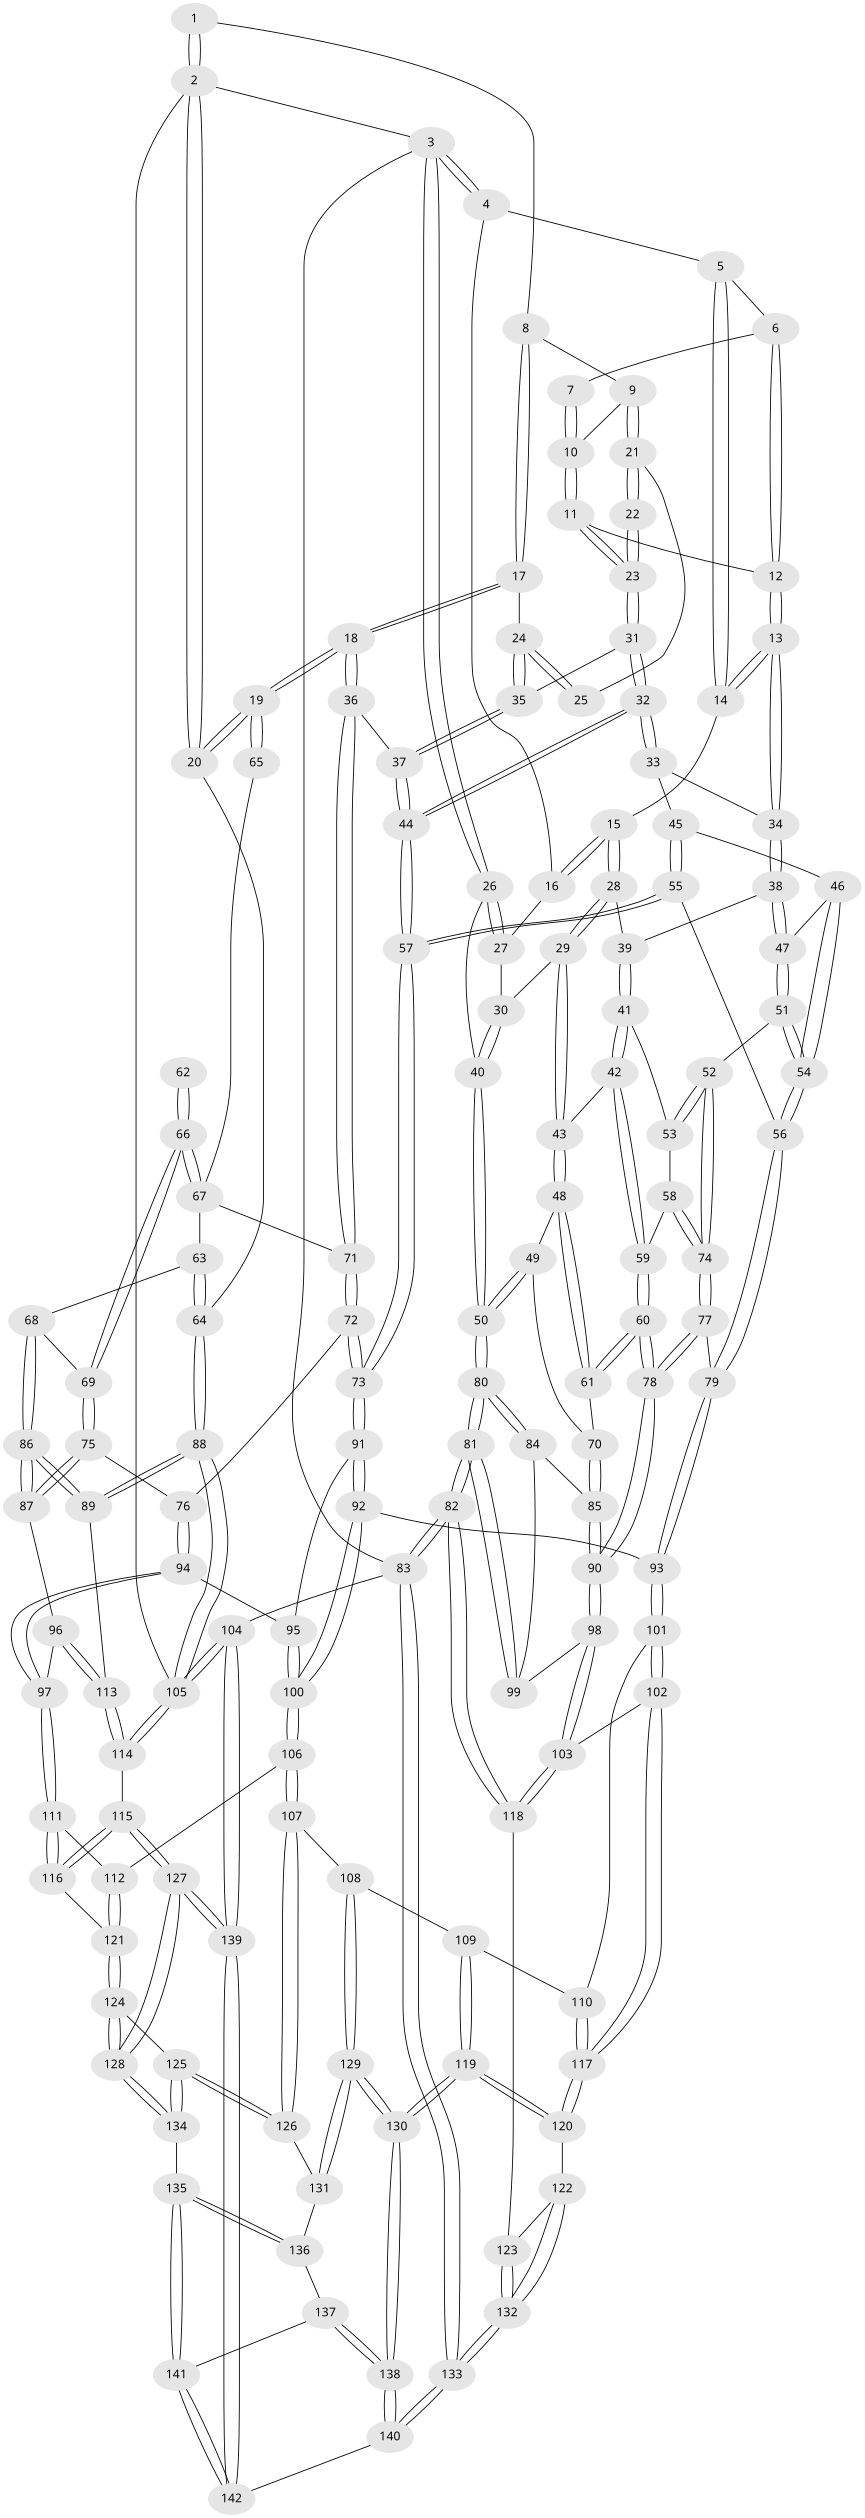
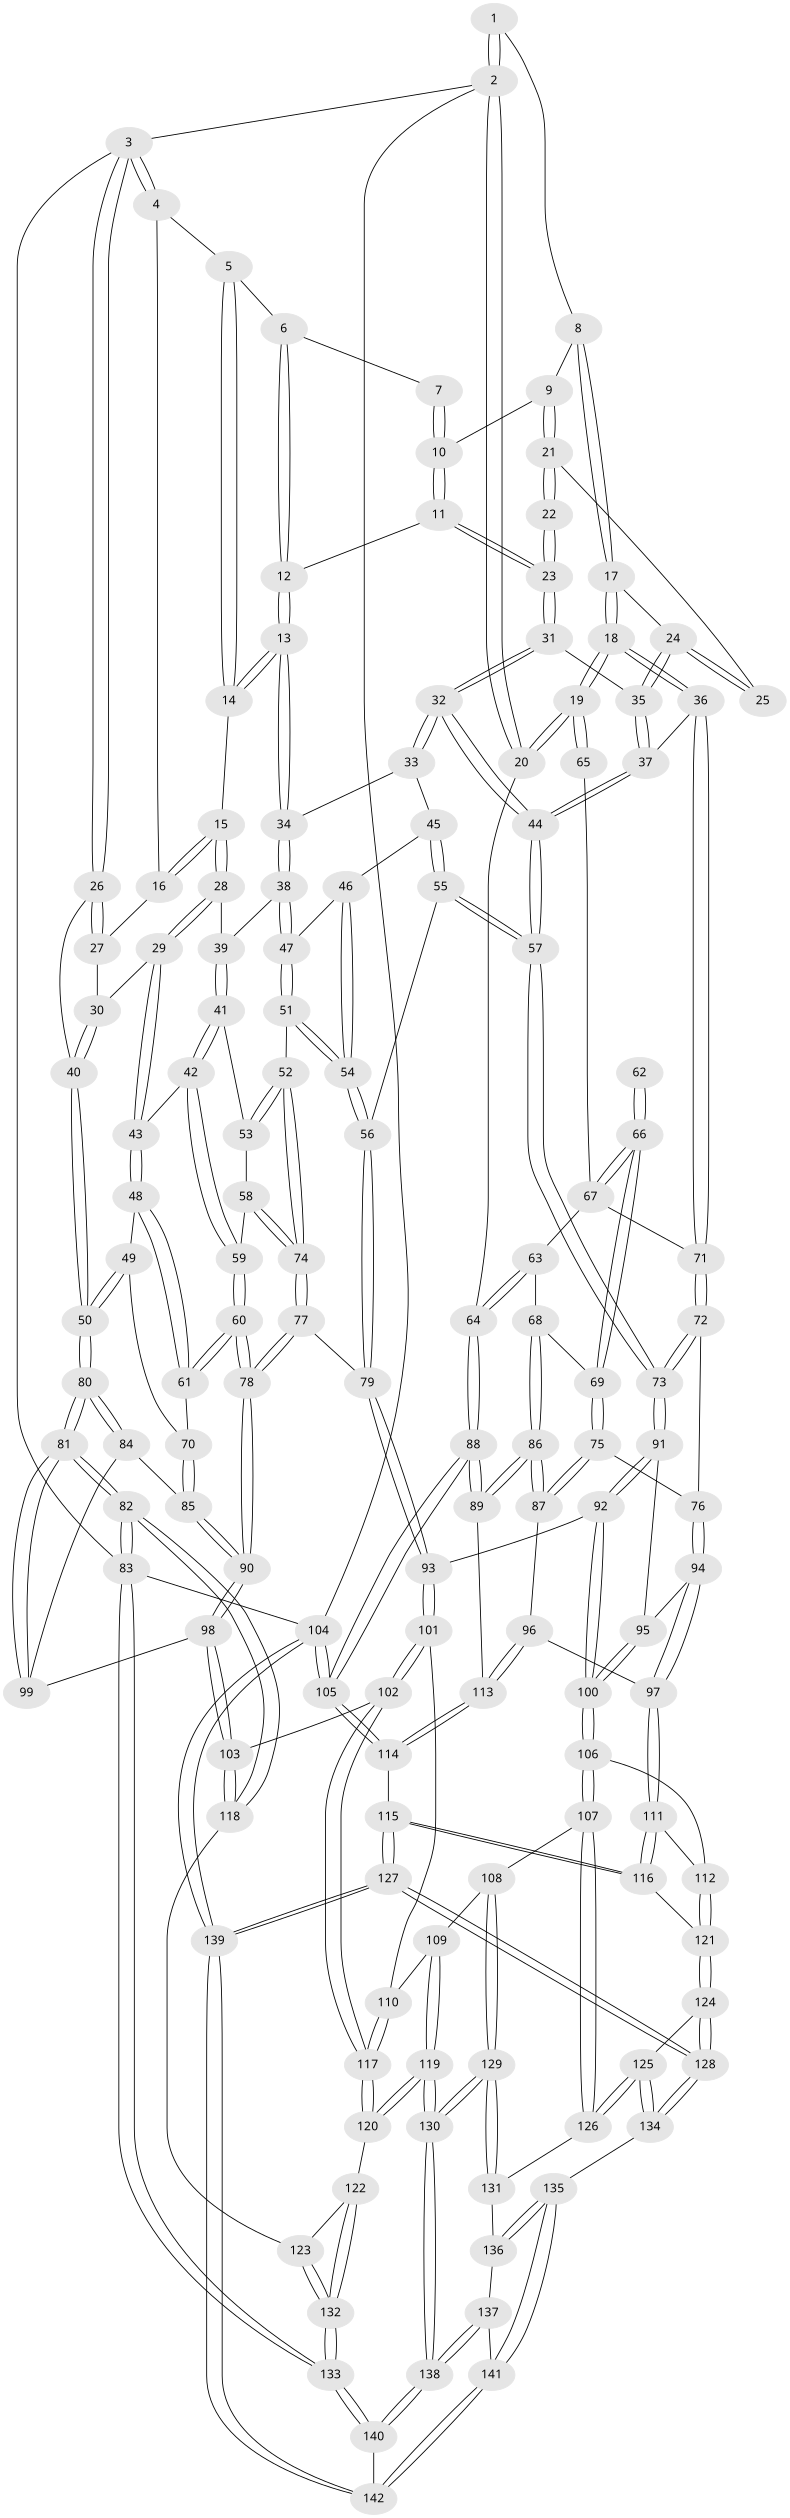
  graph {
    fontname="Noto Sans"
    node [color=gray90 fontname="Noto Sans" style=filled]
    edge [fontname="Noto Sans"]
    1
    2
    8
    3
    20
    104
    9
    17
    4
    26
    83
    64
    105
    139
    5
    16
    27
    40
    133
    6
    14
    7
    12
    15
    10
    13
    11
    21
    18
    24
    22
    25
    23
    31
    34
    38
    28
    29
    39
    30
    19
    36
    35
    65
    37
    71
    67
    88
    32
    50
    43
    41
    48
    33
    44
    45
    57
    46
    55
    47
    72
    51
    42
    53
    80
    59
    58
    60
    49
    61
    73
    54
    56
    52
    70
    85
    81
    84
    74
    77
    79
    93
    91
    78
    90
    62
    66
    63
    68
    69
    86
    89
    75
    87
    76
    94
    92
    95
    96
    97
    98
    101
    82
    99
    118
    123
    140
    113
    114
    103
    100
    106
    102
    110
    111
    112
    116
    107
    117
    120
    142
    115
    108
    126
    121
    109
    129
    131
    119
    130
    124
    127
    128
    122
    132
    138
    125
    134
    135
    136
    137
    141
    1 -- 2
    1 -- 2
    1 -- 8
    2 -- 3
    2 -- 20
    2 -- 20
-   2 -- 105
+   2 -- 104
    8 -- 9
    8 -- 17
    8 -- 17
    3 -- 4
    3 -- 4
    3 -- 26
    3 -- 26
    3 -- 83
    20 -- 64
    104 -- 105
    104 -- 105
    104 -- 139
    104 -- 139
    9 -- 10
    9 -- 21
    9 -- 21
    17 -- 18
    17 -- 18
    17 -- 24
    4 -- 5
    4 -- 16
    26 -- 27
    26 -- 27
    26 -- 40
    83 -- 104
    83 -- 133
    83 -- 133
    64 -- 88
    64 -- 88
    105 -- 114
    105 -- 114
    139 -- 142
    139 -- 142
    5 -- 6
    5 -- 14
    5 -- 14
    16 -- 27
    27 -- 30
    40 -- 50
    40 -- 50
    133 -- 140
    133 -- 140
    6 -- 7
    6 -- 12
    6 -- 12
    14 -- 15
    7 -- 10
    7 -- 10
    12 -- 13
    12 -- 13
    15 -- 16
    15 -- 16
    15 -- 28
    15 -- 28
    10 -- 11
    10 -- 11
    13 -- 14
    13 -- 14
    13 -- 34
    13 -- 34
    11 -- 12
    11 -- 23
    11 -- 23
    21 -- 22
    21 -- 22
    21 -- 25
    18 -- 19
    18 -- 19
    18 -- 36
    18 -- 36
    24 -- 25
    24 -- 25
    24 -- 35
    24 -- 35
    22 -- 23
    22 -- 23
    23 -- 31
    23 -- 31
    31 -- 35
    31 -- 32
    31 -- 32
    34 -- 38
    34 -- 38
    38 -- 39
    38 -- 47
    38 -- 47
    28 -- 29
    28 -- 29
    28 -- 39
    29 -- 30
    29 -- 43
    29 -- 43
    39 -- 41
    39 -- 41
    30 -- 40
    30 -- 40
    19 -- 20
    19 -- 20
    19 -- 65
    19 -- 65
    36 -- 37
    36 -- 71
    36 -- 71
    35 -- 37
    35 -- 37
    65 -- 67
    37 -- 44
    37 -- 44
    71 -- 72
    71 -- 72
    67 -- 71
    67 -- 63
    88 -- 105
    88 -- 105
    88 -- 89
    88 -- 89
    32 -- 33
    32 -- 33
    32 -- 44
    32 -- 44
    50 -- 80
    50 -- 80
    43 -- 48
    43 -- 48
    41 -- 42
    41 -- 42
    41 -- 53
    48 -- 49
    48 -- 61
    48 -- 61
    33 -- 34
    33 -- 45
    44 -- 57
    44 -- 57
    45 -- 46
    45 -- 55
    45 -- 55
    57 -- 73
    57 -- 73
    46 -- 47
    46 -- 54
    46 -- 54
    55 -- 57
    55 -- 57
    55 -- 56
    47 -- 51
    47 -- 51
    72 -- 73
    72 -- 73
    72 -- 76
    51 -- 54
    51 -- 54
    51 -- 52
    42 -- 43
    42 -- 59
    42 -- 59
    53 -- 58
    80 -- 81
    80 -- 81
    80 -- 84
    80 -- 84
    59 -- 60
    59 -- 60
    58 -- 59
    58 -- 74
    58 -- 74
    60 -- 61
    60 -- 61
    60 -- 78
    60 -- 78
    49 -- 50
    49 -- 50
    49 -- 70
    61 -- 70
    73 -- 91
    73 -- 91
    54 -- 56
    54 -- 56
    56 -- 79
    56 -- 79
    52 -- 53
    52 -- 53
    52 -- 74
    52 -- 74
    70 -- 85
    70 -- 85
    85 -- 90
    85 -- 90
    81 -- 82
    81 -- 82
    81 -- 99
    81 -- 99
    84 -- 85
    84 -- 99
    74 -- 77
    74 -- 77
    77 -- 79
    77 -- 78
    77 -- 78
    79 -- 93
    79 -- 93
    93 -- 101
    93 -- 101
    91 -- 92
    91 -- 92
    91 -- 95
    78 -- 90
    78 -- 90
    90 -- 98
    90 -- 98
    62 -- 66
    62 -- 66
    66 -- 67
    66 -- 67
    66 -- 69
    66 -- 69
    63 -- 64
    63 -- 64
    63 -- 68
    68 -- 69
    68 -- 86
    68 -- 86
    69 -- 75
    69 -- 75
    86 -- 89
    86 -- 89
    86 -- 87
    86 -- 87
    89 -- 113
    75 -- 87
    75 -- 87
    75 -- 76
    87 -- 96
    76 -- 94
    76 -- 94
    94 -- 95
    94 -- 97
    94 -- 97
    92 -- 93
    92 -- 100
    92 -- 100
    95 -- 100
    95 -- 100
    96 -- 97
    96 -- 113
    96 -- 113
    97 -- 111
    97 -- 111
    98 -- 99
    98 -- 103
    98 -- 103
    101 -- 102
    101 -- 102
    101 -- 110
    82 -- 83
    82 -- 83
    82 -- 118
    82 -- 118
    118 -- 123
    123 -- 132
    123 -- 132
    140 -- 142
    113 -- 114
    113 -- 114
    114 -- 115
    103 -- 118
    103 -- 118
    100 -- 106
    100 -- 106
    106 -- 112
    106 -- 107
    106 -- 107
    102 -- 103
    102 -- 117
    102 -- 117
    110 -- 117
    110 -- 117
    111 -- 112
    111 -- 116
    111 -- 116
    112 -- 121
    112 -- 121
    116 -- 121
    107 -- 108
    107 -- 126
    107 -- 126
    117 -- 120
    117 -- 120
    120 -- 122
    115 -- 116
    115 -- 116
    115 -- 127
    115 -- 127
    108 -- 109
    108 -- 129
    108 -- 129
    126 -- 131
    121 -- 124
    121 -- 124
    109 -- 110
    109 -- 119
    109 -- 119
    129 -- 131
    129 -- 131
    129 -- 130
    129 -- 130
    131 -- 136
    119 -- 120
    119 -- 120
    119 -- 130
    119 -- 130
    130 -- 138
    130 -- 138
    124 -- 128
    124 -- 128
    124 -- 125
    127 -- 139
    127 -- 139
    127 -- 128
    127 -- 128
    128 -- 134
    128 -- 134
    122 -- 123
    122 -- 132
    122 -- 132
    132 -- 133
    132 -- 133
    138 -- 140
    138 -- 140
    125 -- 126
    125 -- 126
    125 -- 134
    125 -- 134
    134 -- 135
    135 -- 136
    135 -- 136
    135 -- 141
    135 -- 141
    136 -- 137
    137 -- 138
    137 -- 138
    137 -- 141
    141 -- 142
    141 -- 142
  }
